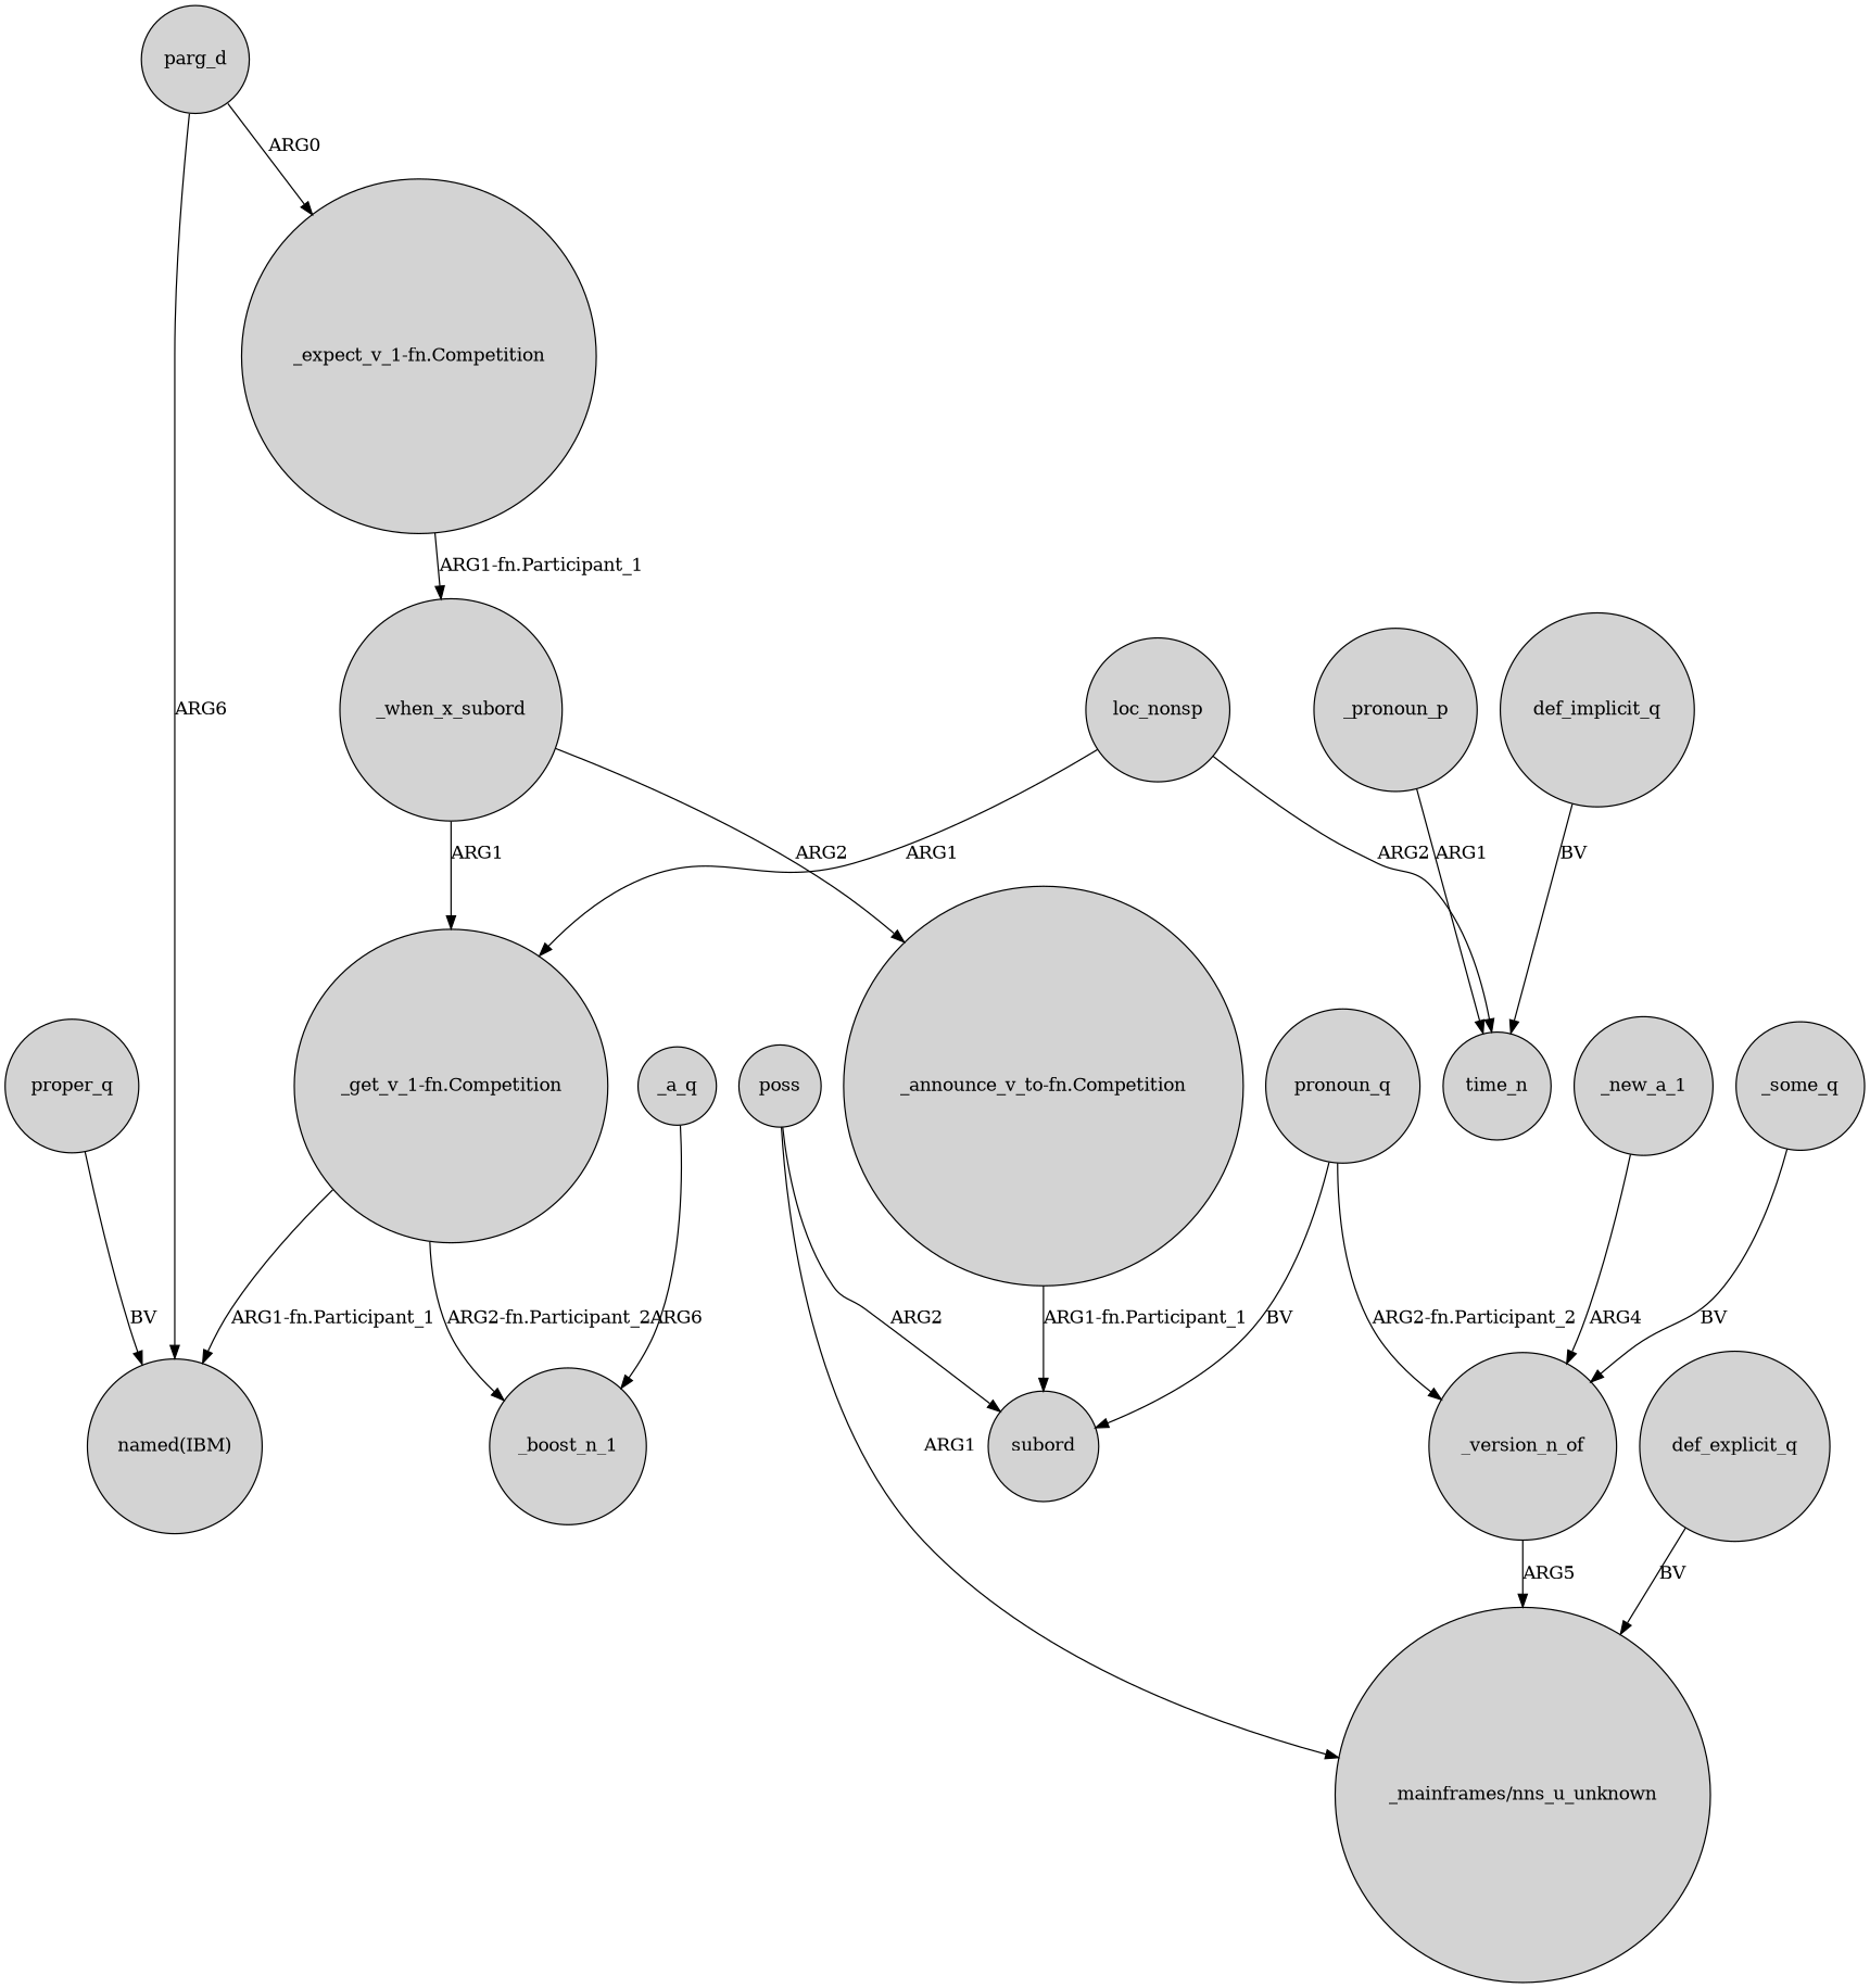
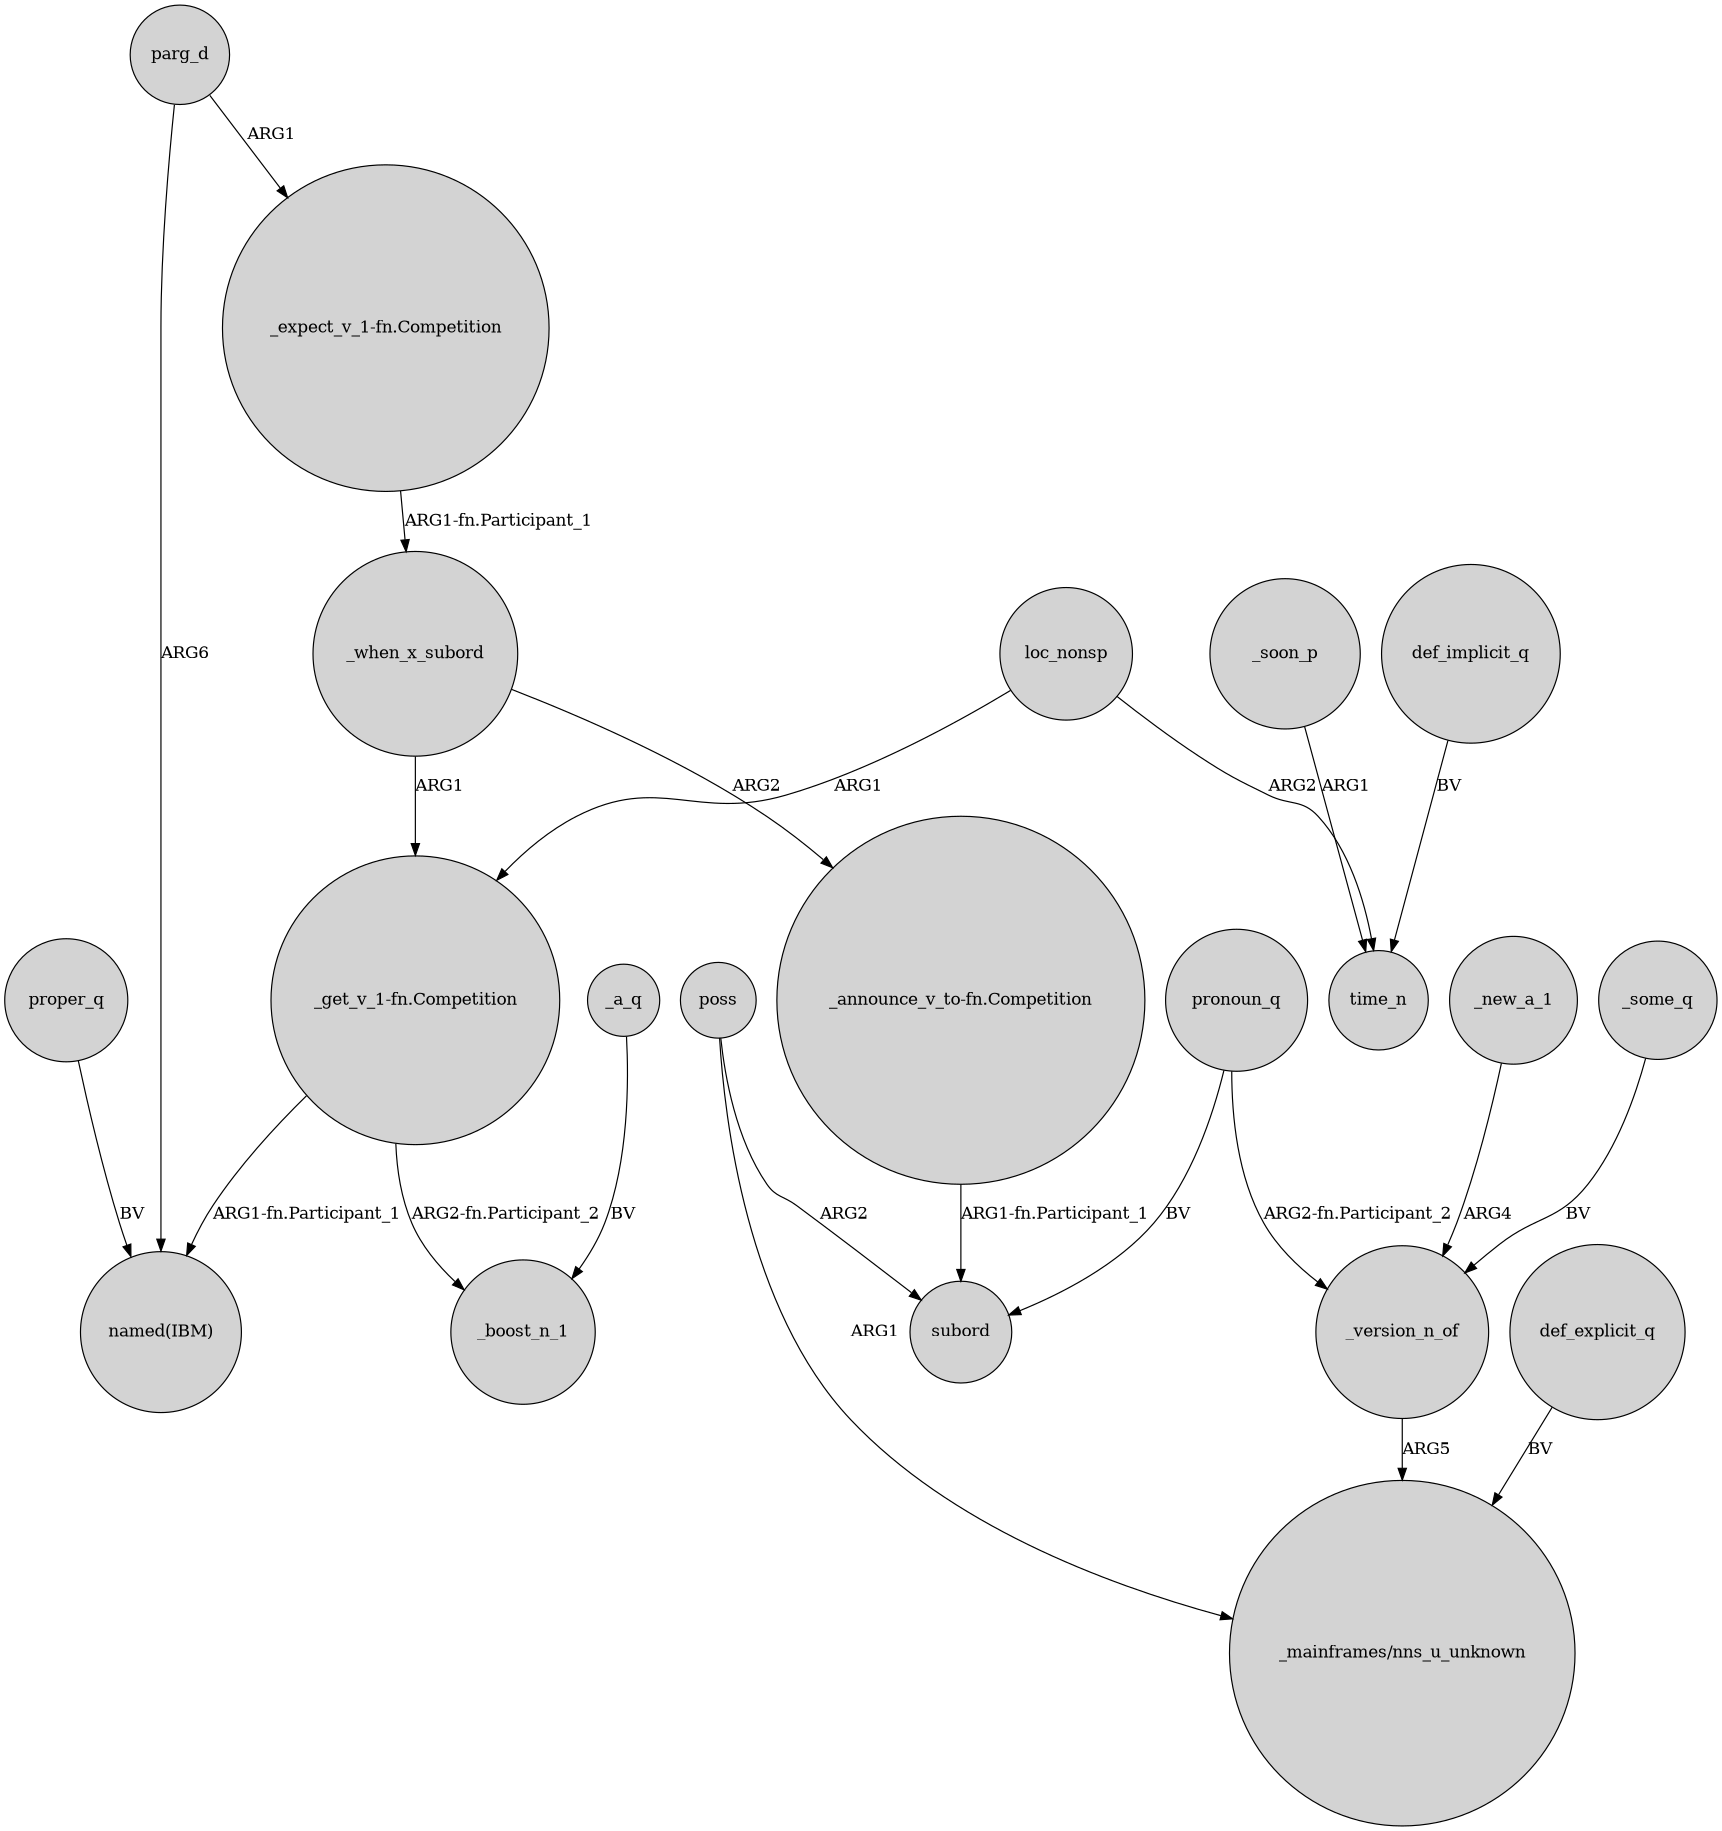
  digraph {
    node [shape=circle style=filled]
    n1 [label=subord]
    "_announce_v_to-fn.Competition"
    _version_n_of
    "_mainframes/nns_u_unknown"
    loc_nonsp
    "_get_v_1-fn.Competition"
    time_n
    "named(IBM)"
    _boost_n_1
    proper_q
    poss
    _new_a_1
    _some_q
    _when_x_subord
    pronoun_q
-   _soon_p [label=_pronoun_p]
+   _soon_p
    parg_d
    "_expect_v_1-fn.Competition"
    def_explicit_q
    _a_q
    def_implicit_q
    "_announce_v_to-fn.Competition" -> n1 [label="ARG1-fn.Participant_1"]
    _version_n_of -> "_mainframes/nns_u_unknown" [label=ARG5]
    loc_nonsp -> "_get_v_1-fn.Competition" [label=ARG1]
    loc_nonsp -> time_n [label=ARG2]
    "_get_v_1-fn.Competition" -> "named(IBM)" [label="ARG1-fn.Participant_1"]
    "_get_v_1-fn.Competition" -> _boost_n_1 [label="ARG2-fn.Participant_2"]
    proper_q -> "named(IBM)" [label=BV]
    poss -> n1 [label=ARG2]
    poss -> "_mainframes/nns_u_unknown" [label=ARG1]
    _new_a_1 -> _version_n_of [label=ARG4]
    _some_q -> _version_n_of [label=BV]
    _when_x_subord -> "_announce_v_to-fn.Competition" [label=ARG2]
    _when_x_subord -> "_get_v_1-fn.Competition" [label=ARG1]
    pronoun_q -> n1 [label=BV]
    pronoun_q -> _version_n_of [label="ARG2-fn.Participant_2"]
    _soon_p -> time_n [label=ARG1]
    parg_d -> "named(IBM)" [label=ARG6]
-   parg_d -> "_expect_v_1-fn.Competition" [label=ARG0]
+   parg_d -> "_expect_v_1-fn.Competition" [label=ARG1]
    "_expect_v_1-fn.Competition" -> _when_x_subord [label="ARG1-fn.Participant_1"]
    def_explicit_q -> "_mainframes/nns_u_unknown" [label=BV]
-   _a_q -> _boost_n_1 [label=ARG6]
+   _a_q -> _boost_n_1 [label=BV]
    def_implicit_q -> time_n [label=BV]
  }
